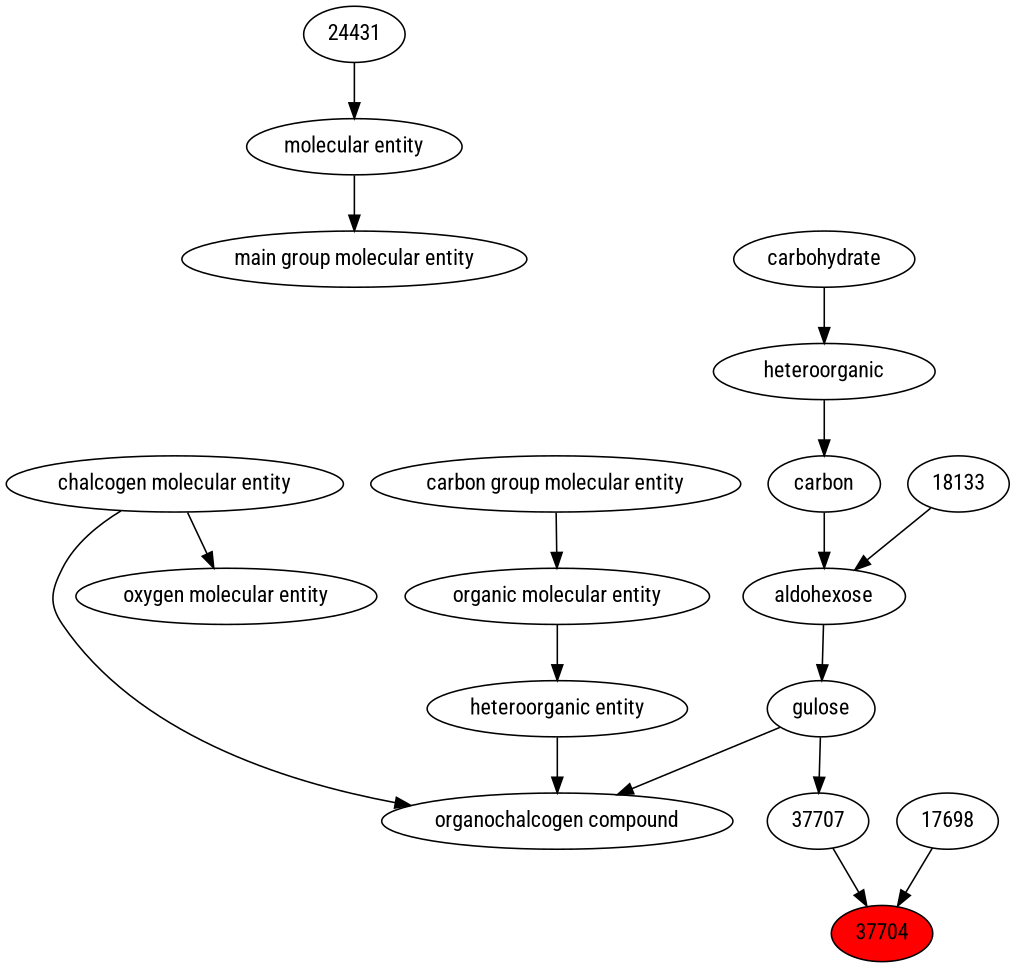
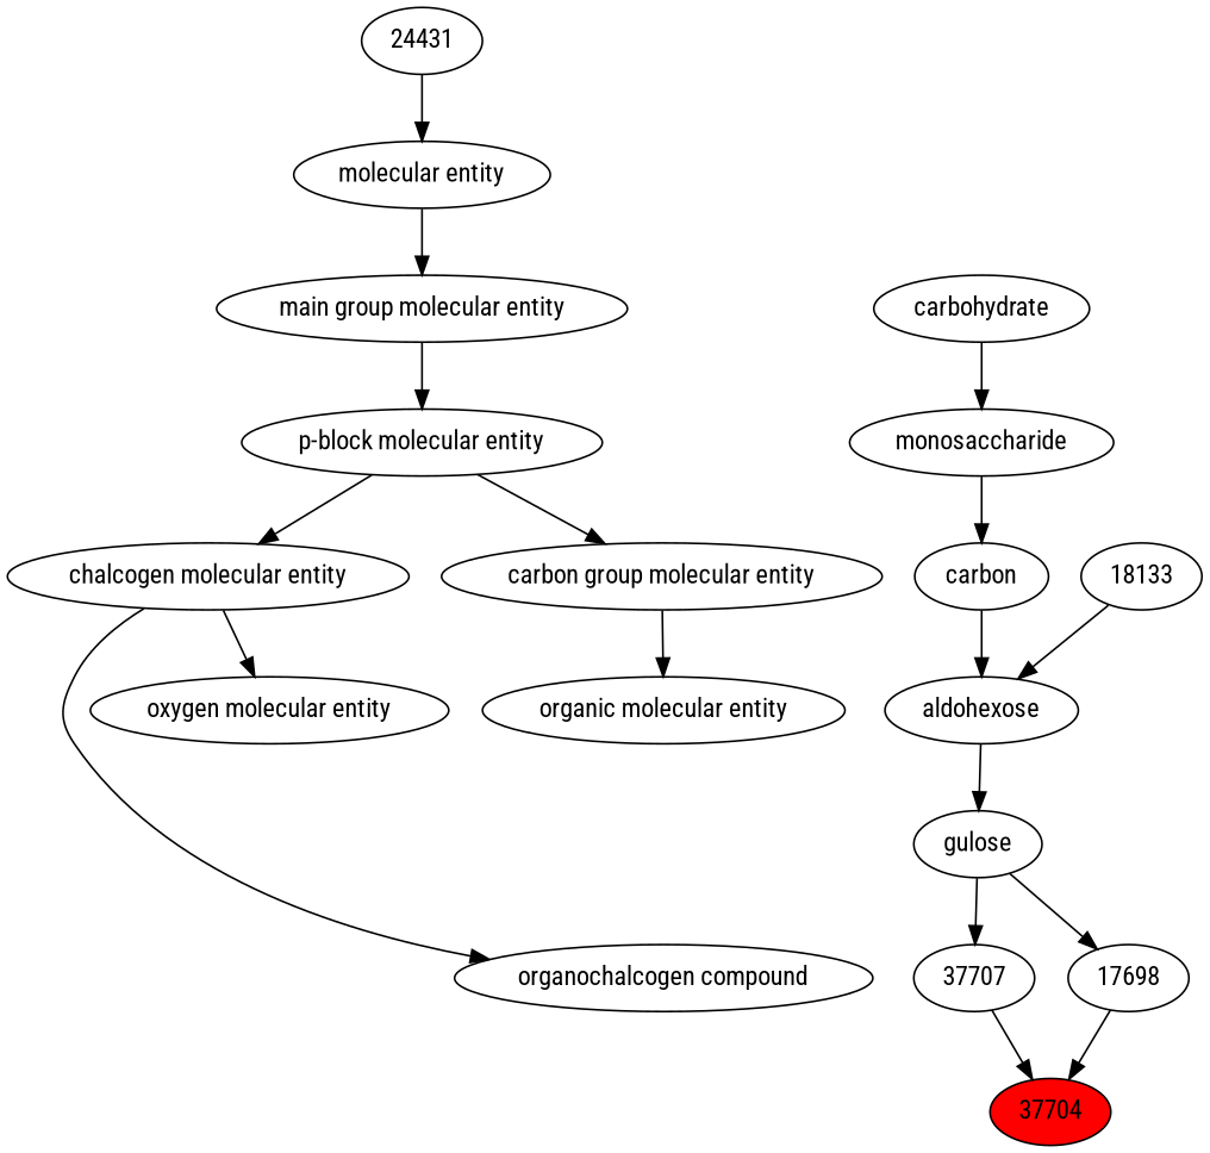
  digraph {
    fontname="Roboto Condensed"
    node [fontname="Roboto Condensed"]
    edge [fontname="Roboto Condensed"]
    n1 [fillcolor=red label=37704 style=filled]
    n2 [label=37707]
    n3 [label=17698]
    n4 [label=gulose]
    n5 [label=aldohexose]
    n6 [label=carbon]
    n7 [label=18133]
-   n8 [label=heteroorganic]
+   n8 [label=monosaccharide]
    n9 [label=carbohydrate]
    n10 [label="organochalcogen compound"]
    n11 [label="oxygen molecular entity"]
-   n12 [label="heteroorganic entity"]
    n13 [label="chalcogen molecular entity"]
    n14 [label="organic molecular entity"]
+   n15 [label="p-block molecular entity"]
    n16 [label="carbon group molecular entity"]
    n17 [label="main group molecular entity"]
    n18 [label="molecular entity"]
    n19 [label=24431]
    n2 -> n1
    n3 -> n1
    n4 -> n2
-   n4 -> n10
+   n4 -> n3
    n5 -> n4
    n6 -> n5
    n7 -> n5
    n8 -> n6
    n9 -> n8
-   n12 -> n10
    n13 -> n10
    n13 -> n11
-   n14 -> n12
+   n15 -> n13
+   n15 -> n16
    n16 -> n14
+   n17 -> n15
    n18 -> n17
    n19 -> n18
  }
